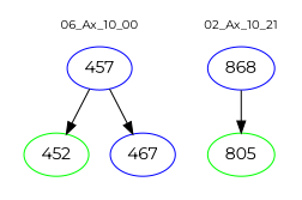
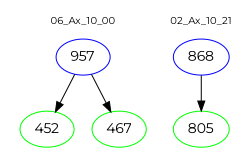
  digraph {
    fontname=Montserrat
    node [color=green fontname=Montserrat]
    edge [color=black fontname=Montserrat]
-   n1 [color=blue label=457]
+   n1 [color=blue label=957]
    n2 [label=452]
-   n3 [color=blue label=467]
+   n3 [label=467]
    n4 [color=blue label=868]
    n5 [label=805]
    subgraph cluster_1 {
      color=white
      fontsize=10
      label="06_Ax_10_00"
      n1
      n2
      n3
    }
    subgraph cluster_2 {
      color=white
      fontsize=10
      label="02_Ax_10_21"
      n4
      n5
    }
    n1 -> n2
    n1 -> n3
    n4 -> n5
  }
